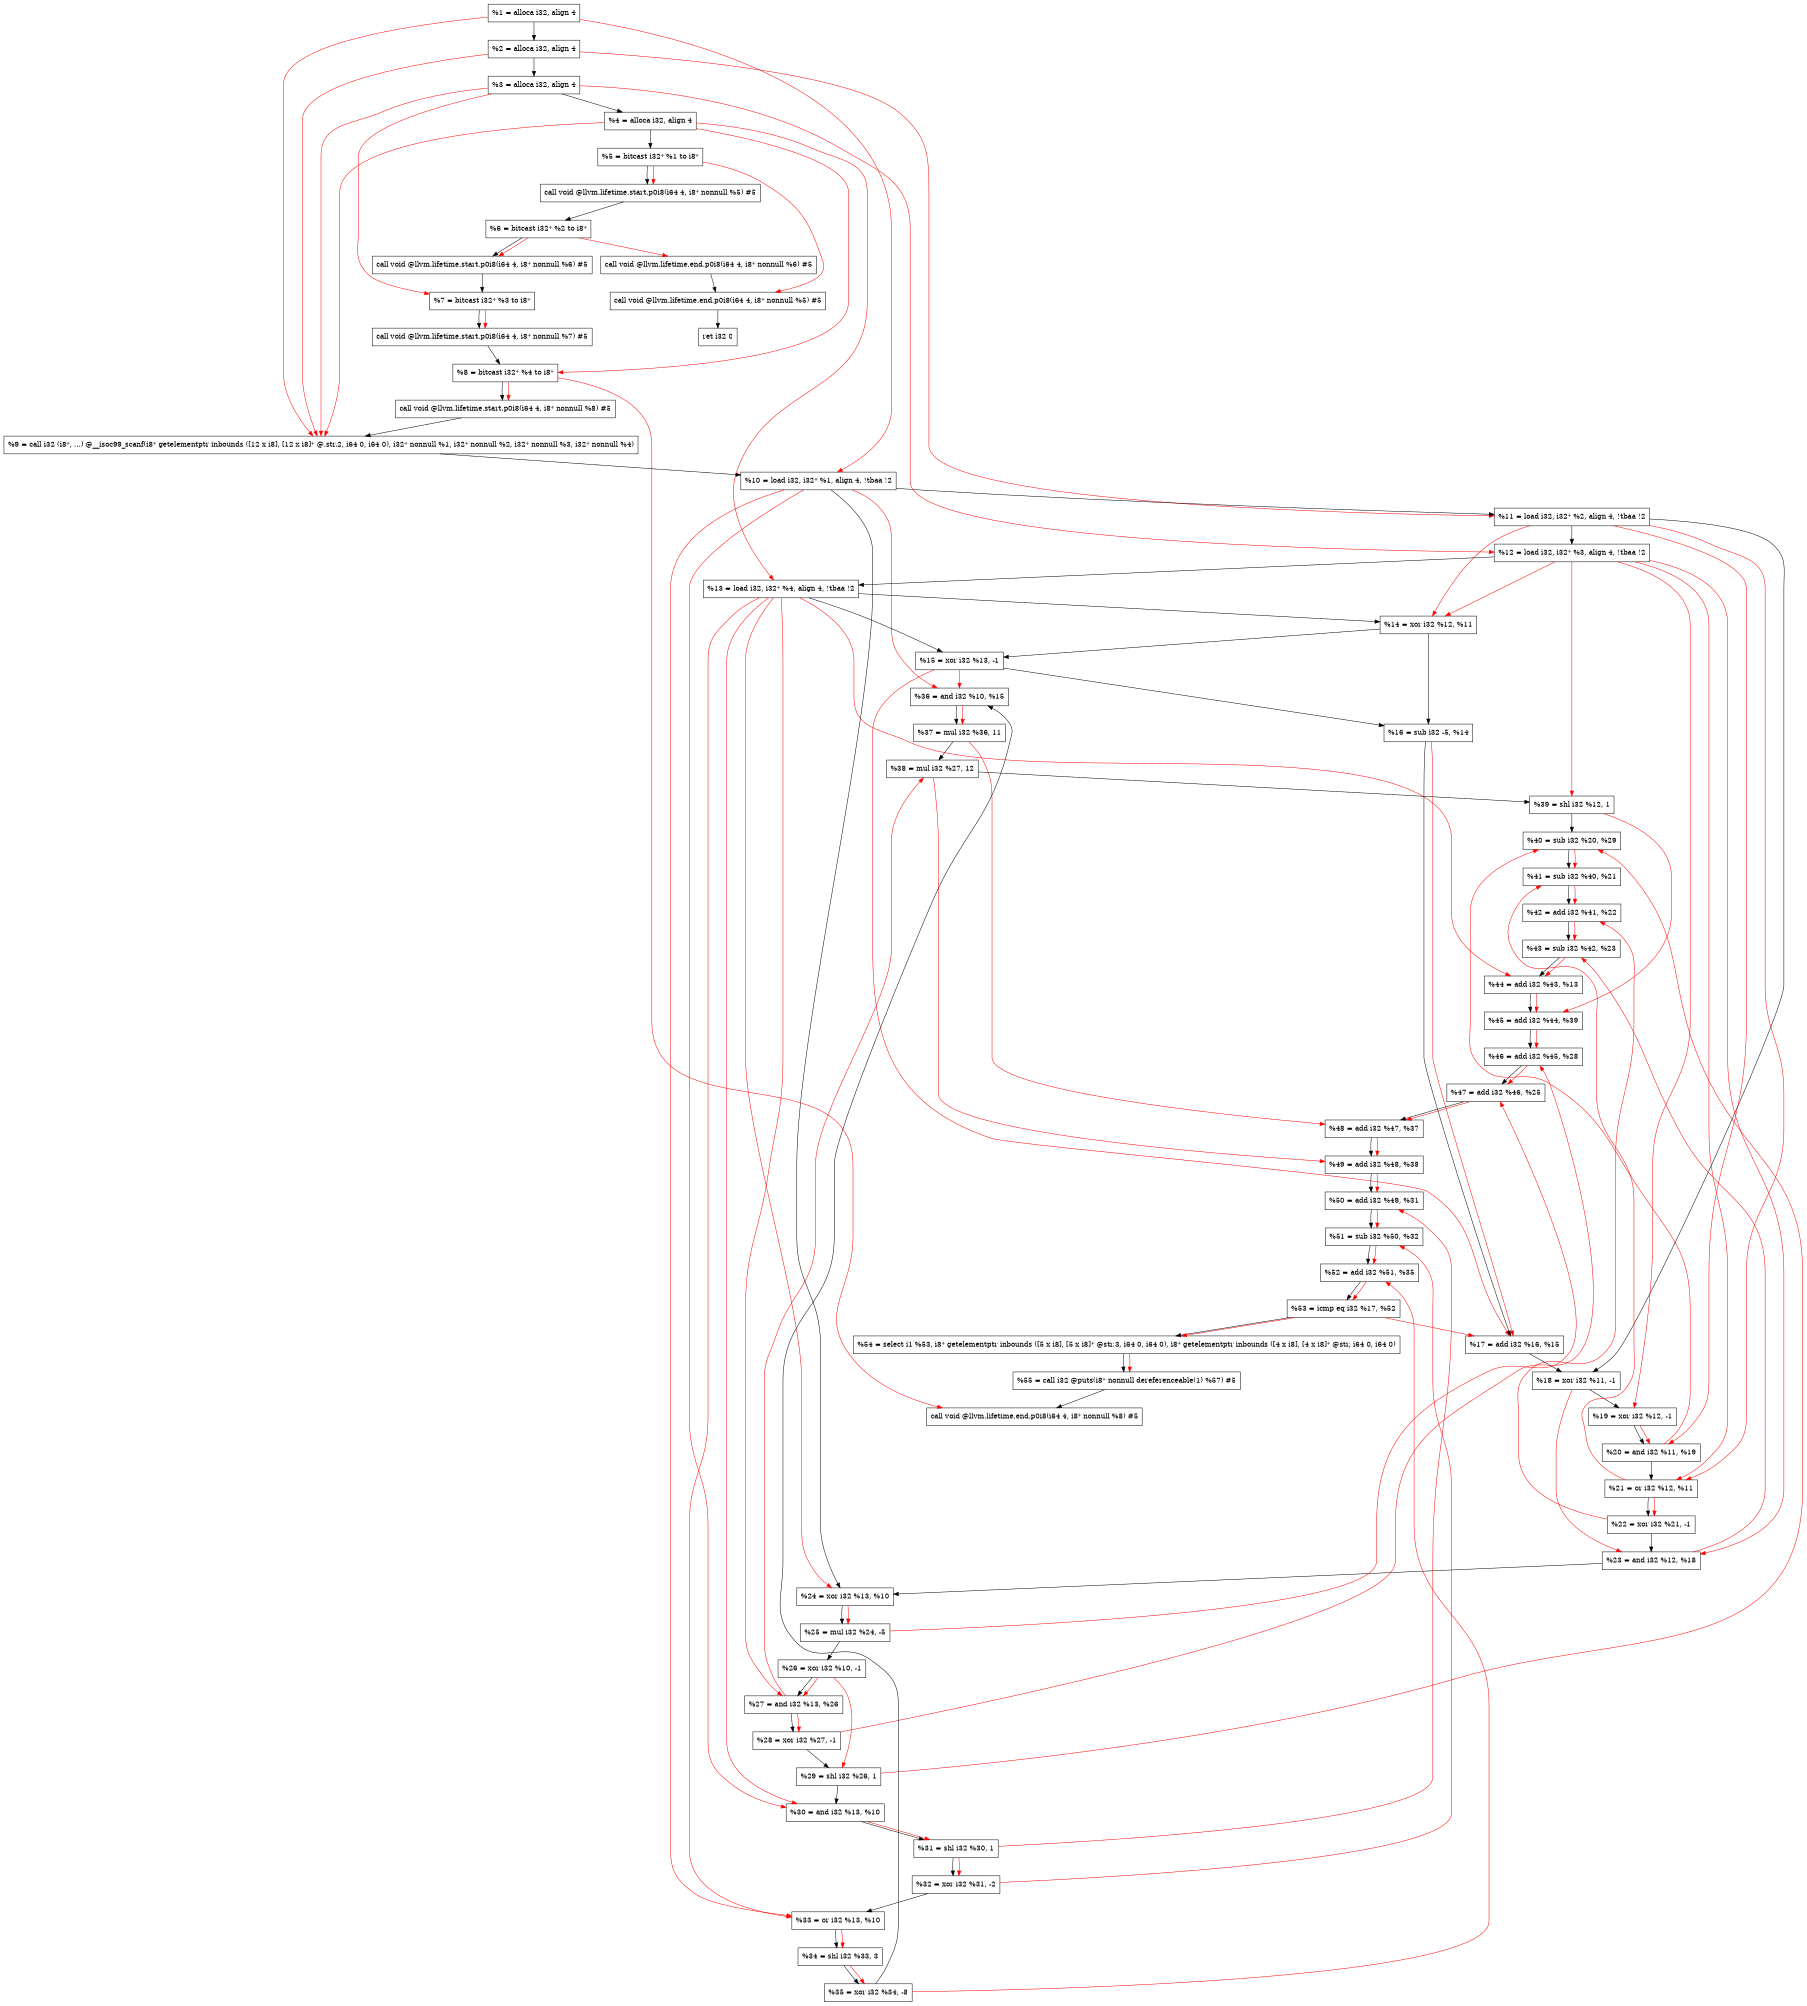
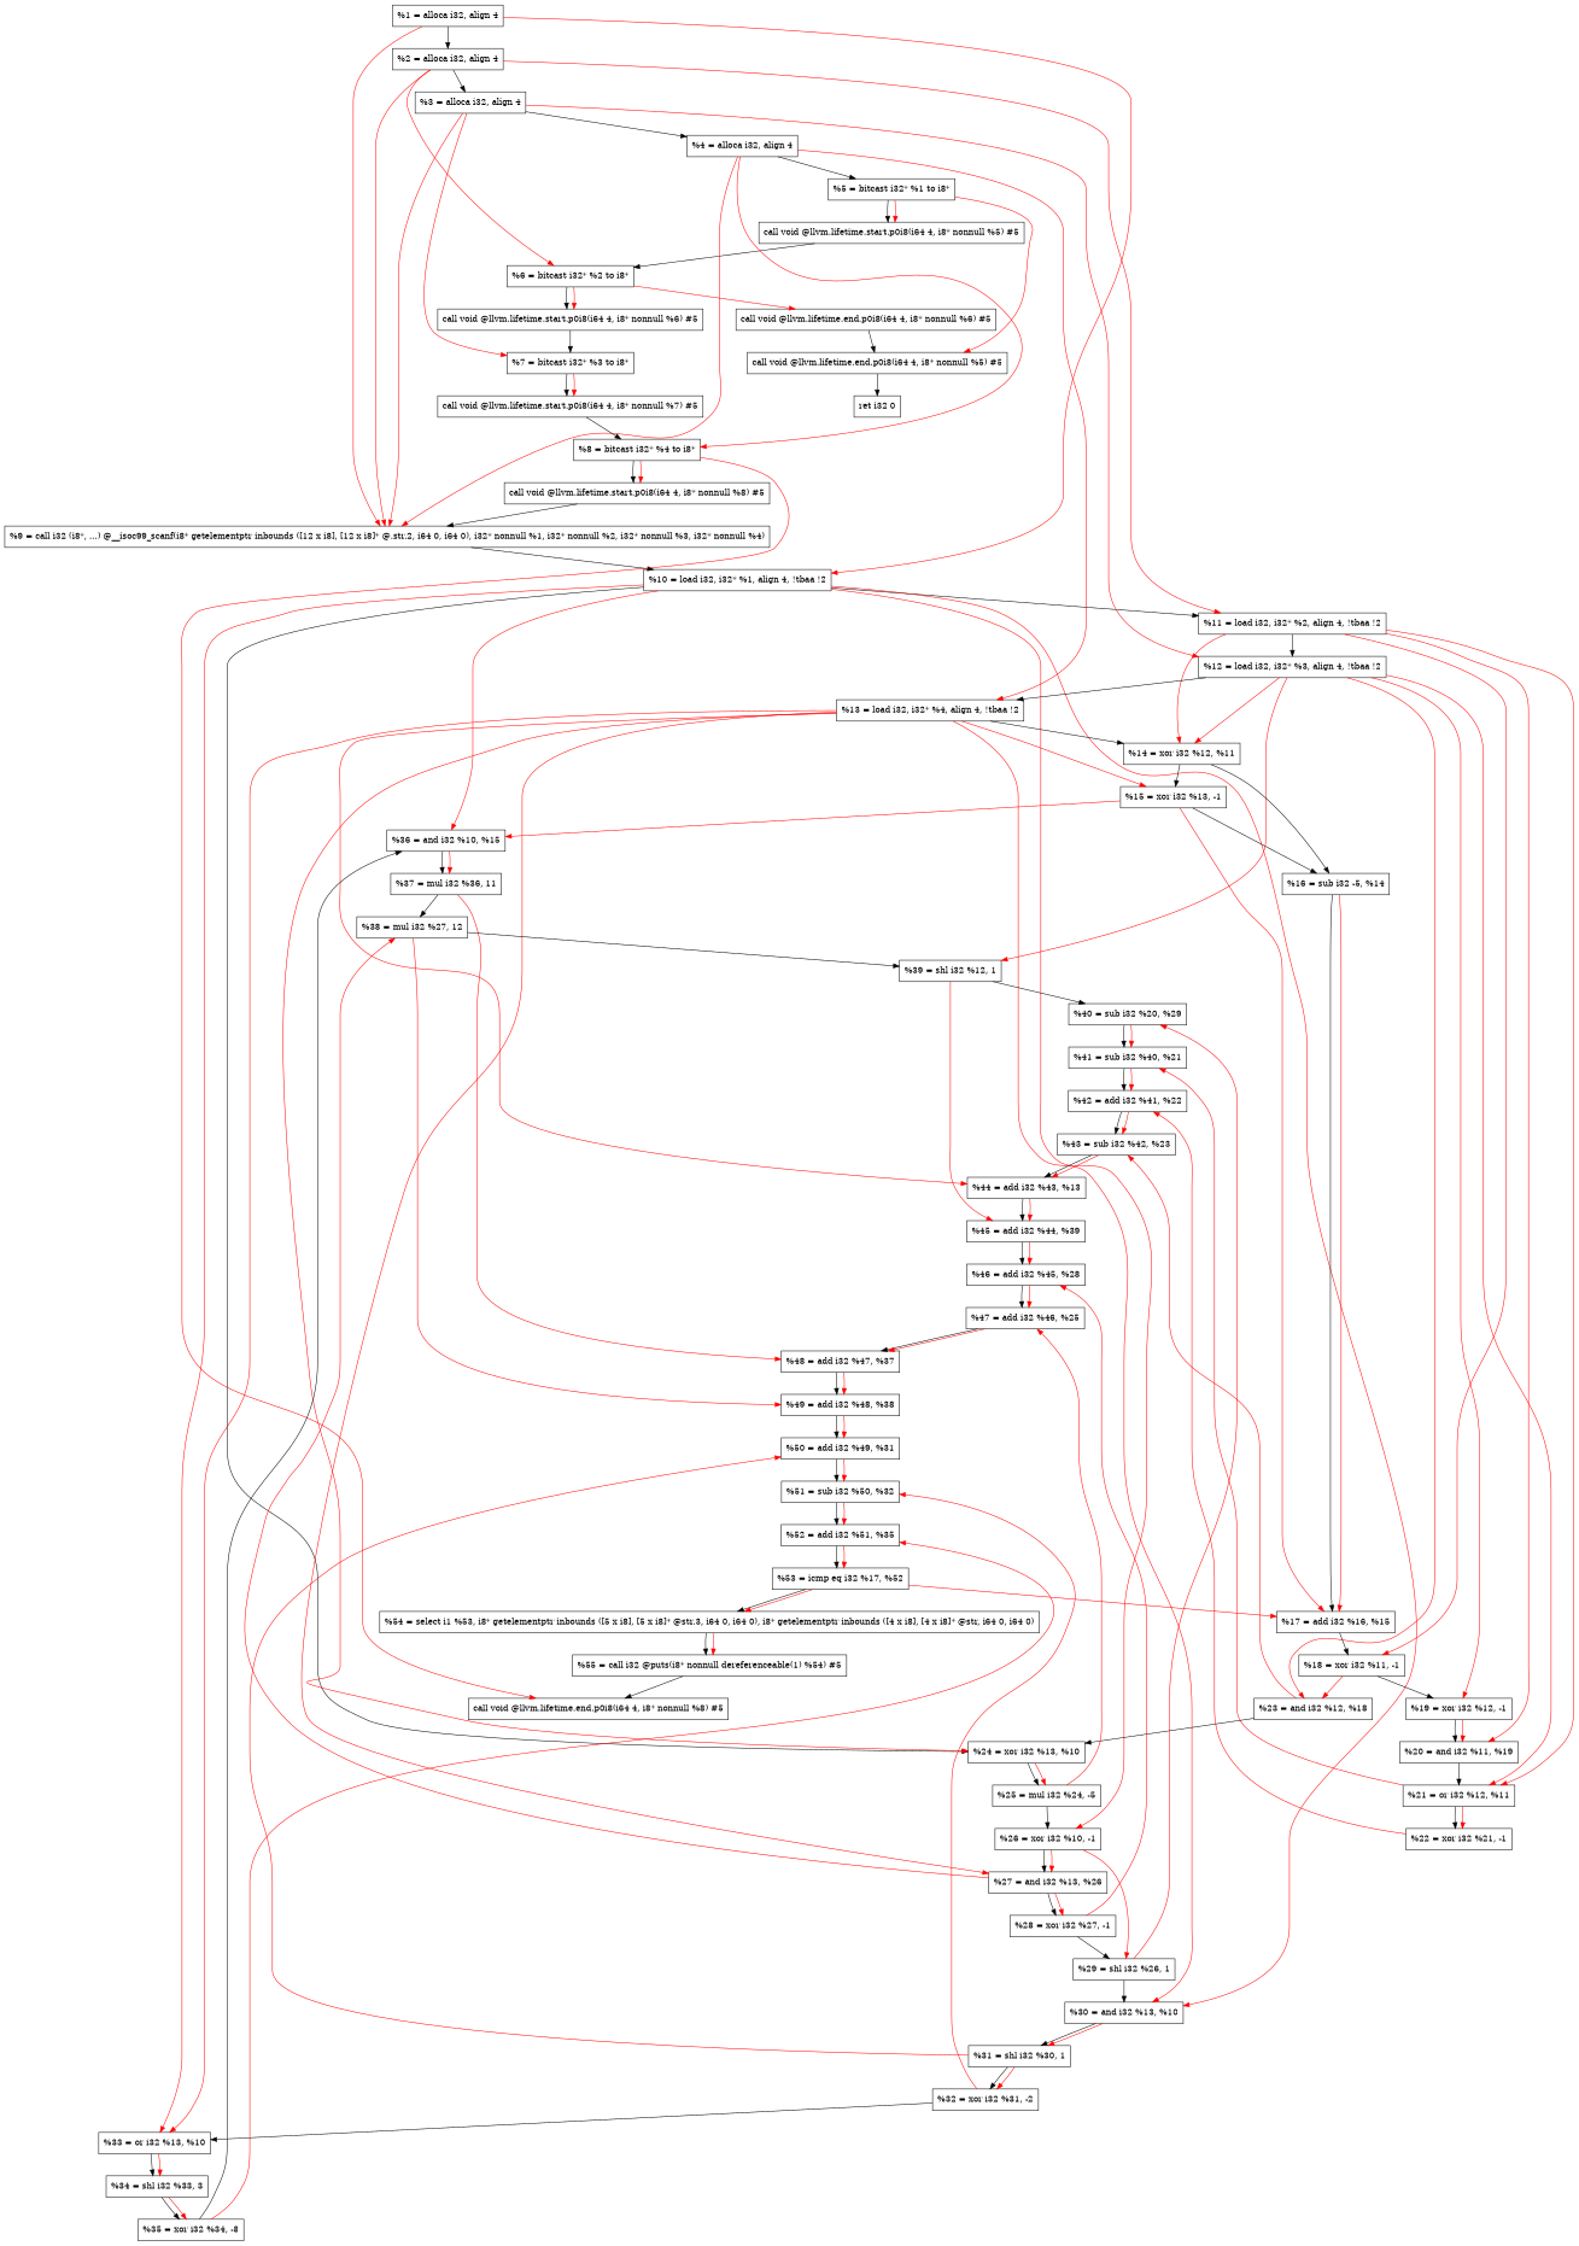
  digraph {
    node [shape=record]
    edge [color=red]
    n1 [label="  %1 = alloca i32, align 4"]
    n2 [label="  %2 = alloca i32, align 4"]
    n3 [label="  %9 = call i32 (i8*, ...) @__isoc99_scanf(i8* getelementptr inbounds ([12 x i8], [12 x i8]* @.str.2, i64 0, i64 0), i32* nonnull %1, i32* nonnull %2, i32* nonnull %3, i32* nonnull %4)"]
    n4 [label="  %10 = load i32, i32* %1, align 4, !tbaa !2"]
    n5 [label="  %3 = alloca i32, align 4"]
    n6 [label="  %6 = bitcast i32* %2 to i8*"]
    n7 [label="  %11 = load i32, i32* %2, align 4, !tbaa !2"]
    n8 [label="  %5 = bitcast i32* %1 to i8*"]
    n9 [label="  call void @llvm.lifetime.start.p0i8(i64 4, i8* nonnull %5) #5"]
    n10 [label="  call void @llvm.lifetime.end.p0i8(i64 4, i8* nonnull %5) #5"]
    n11 [label="  %24 = xor i32 %13, %10"]
    n12 [label="  %26 = xor i32 %10, -1"]
    n13 [label="  %30 = and i32 %13, %10"]
    n14 [label="  %33 = or i32 %13, %10"]
    n15 [label="  %36 = and i32 %10, %15"]
    n16 [label="  %4 = alloca i32, align 4"]
    n17 [label="  %7 = bitcast i32* %3 to i8*"]
    n18 [label="  %12 = load i32, i32* %3, align 4, !tbaa !2"]
    n19 [label="  call void @llvm.lifetime.start.p0i8(i64 4, i8* nonnull %6) #5"]
    n20 [label="  call void @llvm.lifetime.end.p0i8(i64 4, i8* nonnull %6) #5"]
    n21 [label="  %14 = xor i32 %12, %11"]
    n22 [label="  %18 = xor i32 %11, -1"]
    n23 [label="  %20 = and i32 %11, %19"]
    n24 [label="  %21 = or i32 %12, %11"]
    n25 [label="  %8 = bitcast i32* %4 to i8*"]
    n26 [label="  %13 = load i32, i32* %4, align 4, !tbaa !2"]
    n27 [label="  call void @llvm.lifetime.start.p0i8(i64 4, i8* nonnull %7) #5"]
    n28 [label="  %19 = xor i32 %12, -1"]
    n29 [label="  %23 = and i32 %12, %18"]
    n30 [label="  %39 = shl i32 %12, 1"]
    n31 [label="  call void @llvm.lifetime.start.p0i8(i64 4, i8* nonnull %8) #5"]
    n32 [label="  call void @llvm.lifetime.end.p0i8(i64 4, i8* nonnull %8) #5"]
    n33 [label="  %15 = xor i32 %13, -1"]
    n34 [label="  %27 = and i32 %13, %26"]
    n35 [label="  %44 = add i32 %43, %13"]
    n36 [label="  ret i32 0"]
    n37 [label="  %25 = mul i32 %24, -5"]
    n38 [label="  %29 = shl i32 %26, 1"]
    n39 [label="  %31 = shl i32 %30, 1"]
    n40 [label="  %34 = shl i32 %33, 3"]
    n41 [label="  %37 = mul i32 %36, 11"]
    n42 [label="  %16 = sub i32 -5, %14"]
    n43 [label="  %40 = sub i32 %20, %29"]
    n44 [label="  %22 = xor i32 %21, -1"]
    n45 [label="  %41 = sub i32 %40, %21"]
    n46 [label="  %43 = sub i32 %42, %23"]
    n47 [label="  %45 = add i32 %44, %39"]
    n48 [label="  %17 = add i32 %16, %15"]
    n49 [label="  %28 = xor i32 %27, -1"]
    n50 [label="  %38 = mul i32 %27, 12"]
    n51 [label="  %53 = icmp eq i32 %17, %52"]
    n52 [label="  %54 = select i1 %53, i8* getelementptr inbounds ([5 x i8], [5 x i8]* @str.3, i64 0, i64 0), i8* getelementptr inbounds ([4 x i8], [4 x i8]* @str, i64 0, i64 0)"]
    n53 [label="  %42 = add i32 %41, %22"]
    n54 [label="  %47 = add i32 %46, %25"]
    n55 [label="  %48 = add i32 %47, %37"]
    n56 [label="  %46 = add i32 %45, %28"]
    n57 [label="  %49 = add i32 %48, %38"]
    n58 [label="  %32 = xor i32 %31, -2"]
    n59 [label="  %50 = add i32 %49, %31"]
    n60 [label="  %51 = sub i32 %50, %32"]
    n61 [label="  %52 = add i32 %51, %35"]
    n62 [label="  %35 = xor i32 %34, -8"]
-   n63 [label="%55 = call i32 @puts(i8* nonnull dereferenceable(1) %57) #5"]
+   n63 [label="  %55 = call i32 @puts(i8* nonnull dereferenceable(1) %54) #5"]
    n1 -> n2 [color=""]
    n1 -> n3
    n1 -> n4
    n2 -> n3
    n2 -> n5 [color=""]
+   n2 -> n6
    n2 -> n7
    n3 -> n4 [color=""]
    n4 -> n7 [color=""]
    n4 -> n11 [color=black]
+   n4 -> n12
    n4 -> n13
    n4 -> n14
    n4 -> n15
    n5 -> n3
    n5 -> n16 [color=""]
    n5 -> n17
    n5 -> n18
    n6 -> n19 [color=""]
    n6 -> n19
    n6 -> n20
    n7 -> n18 [color=""]
    n7 -> n21
-   n7 -> n22 [color=black]
+   n7 -> n22
    n7 -> n23
    n7 -> n24
    n8 -> n9 [color=""]
    n8 -> n9
    n8 -> n10
    n9 -> n6 [color=""]
    n10 -> n36 [color=""]
    n11 -> n37 [color=""]
    n11 -> n37
    n12 -> n34 [color=""]
    n12 -> n34
    n12 -> n38
    n13 -> n39 [color=""]
    n13 -> n39
    n14 -> n40 [color=""]
    n14 -> n40
    n15 -> n41 [color=""]
    n15 -> n41
    n16 -> n3
    n16 -> n8 [color=""]
    n16 -> n25
    n16 -> n26
    n17 -> n27 [color=""]
    n17 -> n27
    n18 -> n21
    n18 -> n24
    n18 -> n26 [color=""]
    n18 -> n28
    n18 -> n29
    n18 -> n30
    n19 -> n17 [color=""]
    n20 -> n10 [color=""]
    n21 -> n33 [color=""]
    n21 -> n42 [color=black]
    n22 -> n28 [color=""]
    n22 -> n29
    n23 -> n24 [color=""]
-   n23 -> n43
    n24 -> n44 [color=""]
    n24 -> n44
    n24 -> n45
    n25 -> n31 [color=""]
    n25 -> n31
    n25 -> n32
    n26 -> n11
    n26 -> n13
    n26 -> n14
    n26 -> n21 [color=""]
-   n26 -> n33 [color=black]
+   n26 -> n33
    n26 -> n34
    n26 -> n35
    n27 -> n25 [color=""]
    n28 -> n23 [color=""]
    n28 -> n23
    n29 -> n11 [color=""]
    n29 -> n46
    n30 -> n43 [color=""]
    n30 -> n47
    n31 -> n3 [color=""]
    n33 -> n15
    n33 -> n42 [color=""]
    n33 -> n48
    n34 -> n49 [color=""]
    n34 -> n49
    n34 -> n50
    n35 -> n47 [color=""]
    n35 -> n47
    n37 -> n12 [color=""]
    n37 -> n54
    n38 -> n13 [color=""]
    n38 -> n43
    n39 -> n58 [color=""]
    n39 -> n58
    n39 -> n59
    n40 -> n62 [color=""]
    n40 -> n62
    n41 -> n50 [color=""]
    n41 -> n55
    n42 -> n48 [color=""]
    n42 -> n48
    n43 -> n45 [color=""]
    n43 -> n45
-   n44 -> n29 [color=""]
    n44 -> n53
    n45 -> n53 [color=""]
    n45 -> n53
    n46 -> n35 [color=""]
    n46 -> n35
    n47 -> n56 [color=""]
    n47 -> n56
    n48 -> n22 [color=""]
    n49 -> n38 [color=""]
    n49 -> n56
    n50 -> n30 [color=""]
    n50 -> n57
    n51 -> n48
    n51 -> n52 [color=""]
    n51 -> n52
    n52 -> n63 [color=""]
    n52 -> n63
    n53 -> n46 [color=""]
    n53 -> n46
    n54 -> n55 [color=""]
    n54 -> n55
    n55 -> n57 [color=""]
    n55 -> n57
    n56 -> n54 [color=""]
    n56 -> n54
    n57 -> n59 [color=""]
    n57 -> n59
    n58 -> n14 [color=""]
    n58 -> n60
    n59 -> n60 [color=""]
    n59 -> n60
    n60 -> n61 [color=""]
    n60 -> n61
    n61 -> n51 [color=""]
    n61 -> n51
    n62 -> n15 [color=""]
    n62 -> n61
    n63 -> n32 [color=""]
  }
